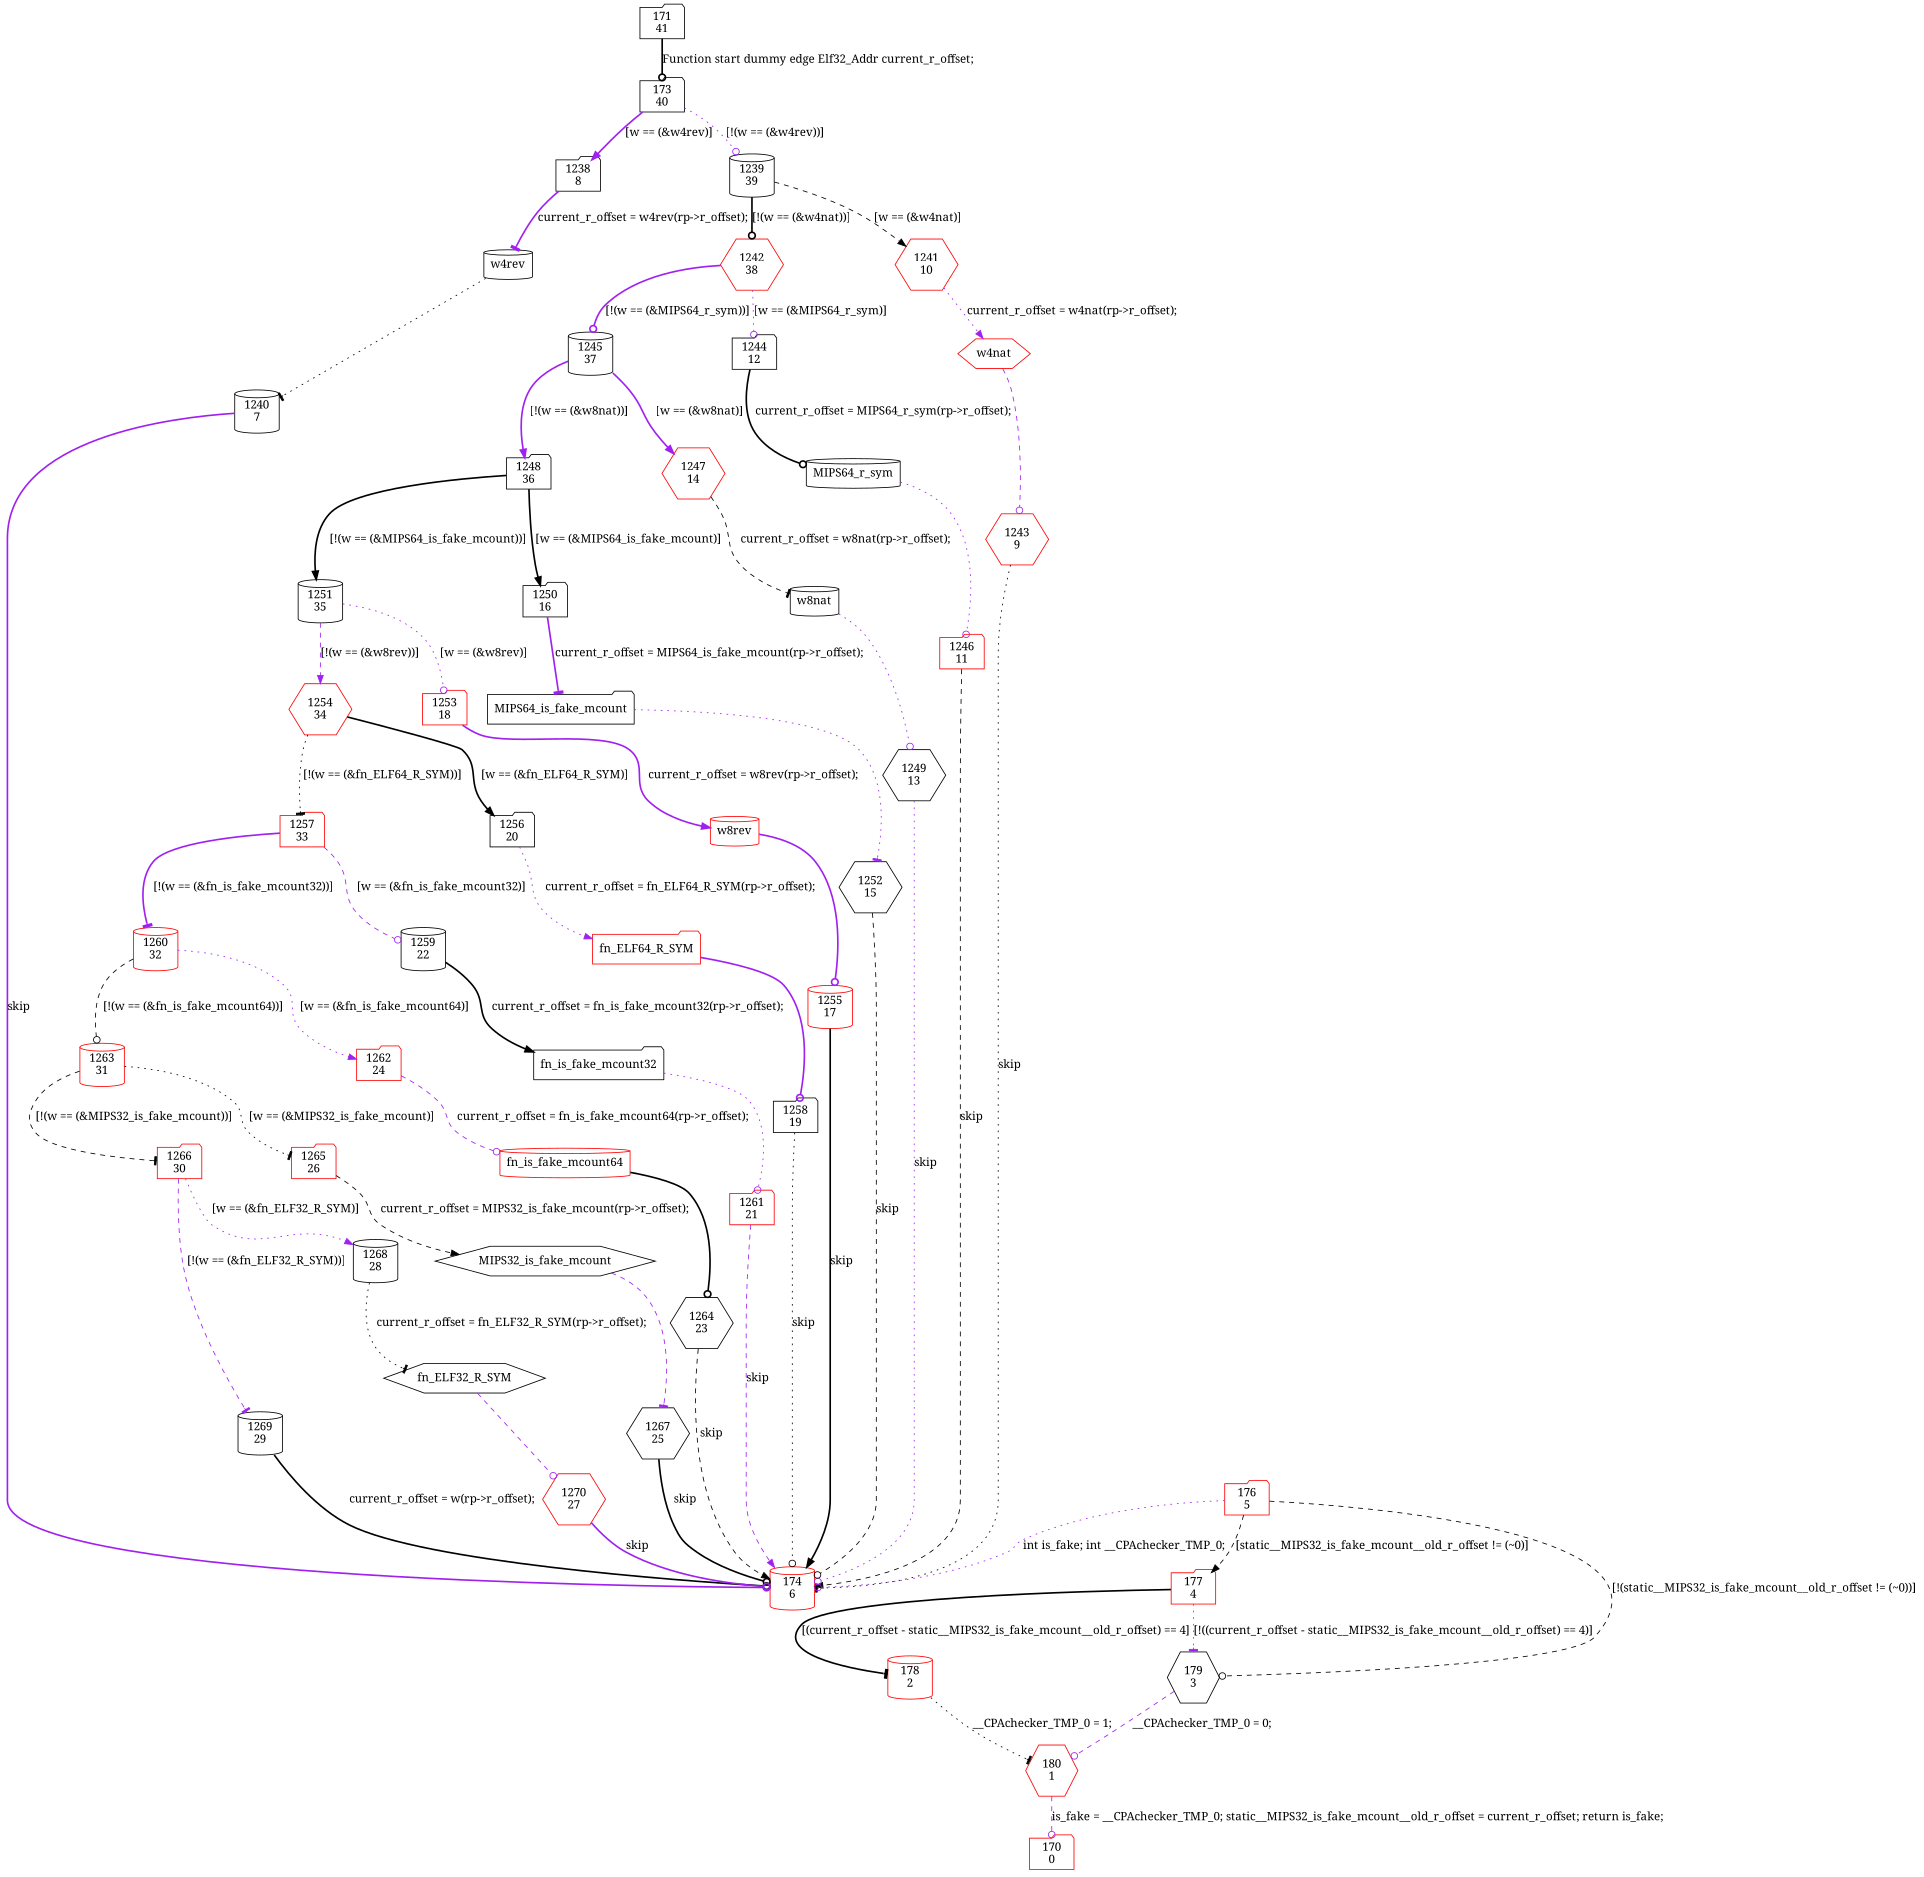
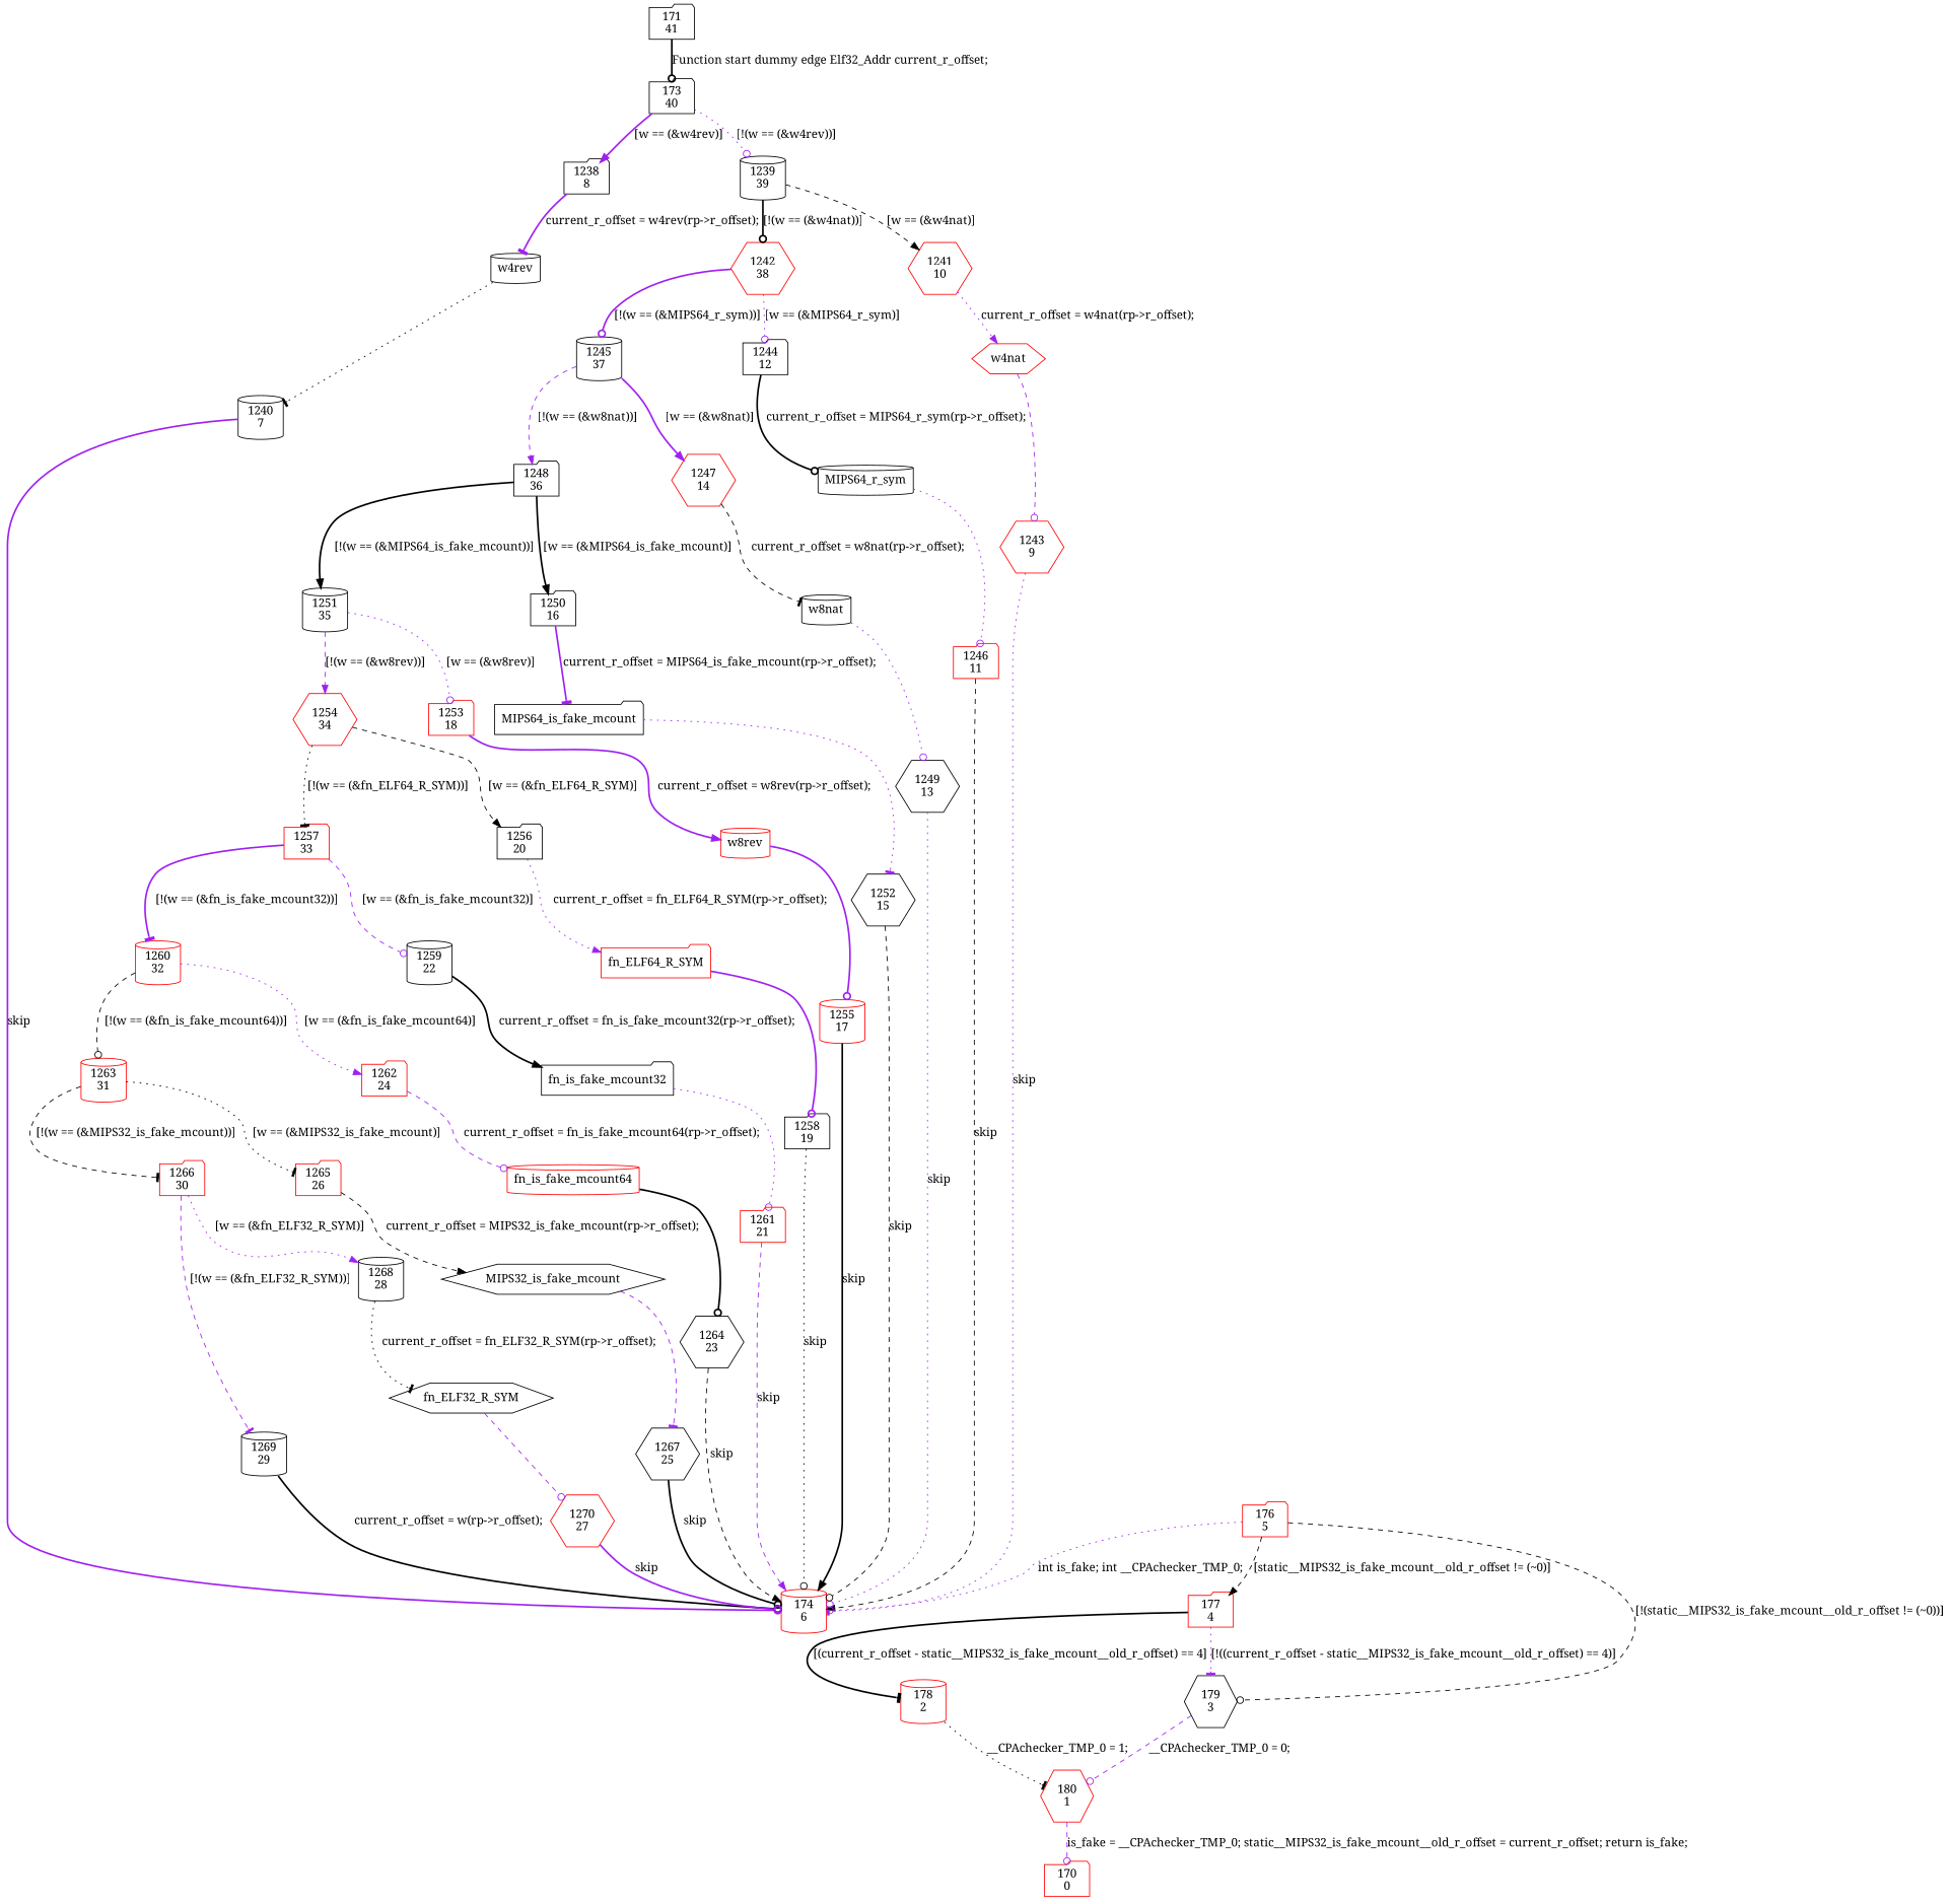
  digraph {
    fontname="Noto Serif"
    node [color=black fontname="Noto Serif" shape=folder]
    edge [arrowhead=odot color=purple fontname="Noto Serif" style=bold]
    n1 [label="171\n41"]
    n2 [label="173\n40"]
    n3 [label="1238\n8"]
    n4 [label="1239\n39" shape=cylinder]
    n5 [label=w4rev shape=cylinder]
    n6 [color=red label="1241\n10" shape=hexagon]
    n7 [color=red label="1242\n38" shape=hexagon]
    n8 [label="1240\n7" shape=cylinder]
    n9 [color=red label=w4nat shape=hexagon]
    n10 [label="1244\n12"]
    n11 [label="1245\n37" shape=cylinder]
    n12 [color=red label="1243\n9" shape=hexagon]
    n13 [label=MIPS64_r_sym shape=cylinder]
    n14 [color=red label="1247\n14" shape=hexagon]
    n15 [label="1248\n36"]
    n16 [color=red label="1246\n11"]
    n17 [label=w8nat shape=cylinder]
    n18 [label="1250\n16"]
    n19 [label="1251\n35" shape=cylinder]
    n20 [label="1249\n13" shape=hexagon]
    n21 [label=MIPS64_is_fake_mcount]
    n22 [color=red label="1253\n18"]
    n23 [color=red label="1254\n34" shape=hexagon]
    n24 [label="1252\n15" shape=hexagon]
    n25 [color=red label=w8rev shape=cylinder]
    n26 [label="1256\n20"]
    n27 [color=red label="1257\n33"]
    n28 [color=red label="1255\n17" shape=cylinder]
    n29 [color=red label=fn_ELF64_R_SYM]
    n30 [label="1259\n22" shape=cylinder]
    n31 [color=red label="1260\n32" shape=cylinder]
    n32 [label="1258\n19"]
    n33 [label=fn_is_fake_mcount32]
    n34 [color=red label="1262\n24"]
    n35 [color=red label="1263\n31" shape=cylinder]
    n36 [color=red label="1261\n21"]
    n37 [color=red label=fn_is_fake_mcount64 shape=cylinder]
    n38 [color=red label="1265\n26"]
    n39 [color=red label="1266\n30"]
    n40 [label="1264\n23" shape=hexagon]
    n41 [label=MIPS32_is_fake_mcount shape=hexagon]
    n42 [label="1268\n28" shape=cylinder]
    n43 [label="1269\n29" shape=cylinder]
    n44 [label="1267\n25" shape=hexagon]
    n45 [label=fn_ELF32_R_SYM shape=hexagon]
    n46 [color=red label="174\n6" shape=cylinder]
    n47 [color=red label="1270\n27" shape=hexagon]
    n48 [color=red label="176\n5"]
    n49 [color=red label="177\n4"]
    n50 [label="179\n3" shape=hexagon]
    n51 [color=red label="178\n2" shape=cylinder]
    n52 [color=red label="180\n1" shape=hexagon]
    n53 [color=red label="170\n0"]
    n1 -> n2 [color=black label="Function start dummy edge Elf32_Addr current_r_offset;"]
    n2 -> n3 [arrowhead=normal label="[w == (&w4rev)]"]
    n2 -> n4 [label="[!(w == (&w4rev))]" style=dotted]
    n3 -> n5 [arrowhead=tee label="current_r_offset = w4rev(rp->r_offset);"]
    n4 -> n6 [arrowhead=normal color=black label="[w == (&w4nat)]" style=dashed]
    n4 -> n7 [color=black label="[!(w == (&w4nat))]"]
    n5 -> n8 [arrowhead=tee color=black style=dotted]
    n6 -> n9 [arrowhead=normal label="current_r_offset = w4nat(rp->r_offset);" style=dotted]
    n7 -> n10 [label="[w == (&MIPS64_r_sym)]" style=dotted]
    n7 -> n11 [label="[!(w == (&MIPS64_r_sym))]"]
    n8 -> n46 [label=skip]
    n9 -> n12 [style=dashed]
    n10 -> n13 [color=black label="current_r_offset = MIPS64_r_sym(rp->r_offset);"]
    n11 -> n14 [arrowhead=normal label="[w == (&w8nat)]"]
-   n11 -> n15 [arrowhead=normal label="[!(w == (&w8nat))]"]
-   n12 -> n46 [arrowhead=tee color=black label=skip style=dotted]
+   n11 -> n15 [arrowhead=normal label="[!(w == (&w8nat))]" style=dashed]
+   n12 -> n46 [arrowhead=tee label=skip style=dotted]
    n13 -> n16 [style=dotted]
    n14 -> n17 [arrowhead=tee color=black label="current_r_offset = w8nat(rp->r_offset);" style=dashed]
    n15 -> n18 [arrowhead=normal color=black label="[w == (&MIPS64_is_fake_mcount)]"]
    n15 -> n19 [arrowhead=normal color=black label="[!(w == (&MIPS64_is_fake_mcount))]"]
    n16 -> n46 [arrowhead=normal color=black label=skip style=dashed]
    n17 -> n20 [style=dotted]
    n18 -> n21 [arrowhead=tee label="current_r_offset = MIPS64_is_fake_mcount(rp->r_offset);"]
    n19 -> n22 [label="[w == (&w8rev)]" style=dotted]
    n19 -> n23 [arrowhead=normal label="[!(w == (&w8rev))]" style=dashed]
    n20 -> n46 [label=skip style=dotted]
    n21 -> n24 [arrowhead=tee style=dotted]
    n22 -> n25 [arrowhead=normal label="current_r_offset = w8rev(rp->r_offset);"]
-   n23 -> n26 [arrowhead=normal color=black label="[w == (&fn_ELF64_R_SYM)]"]
+   n23 -> n26 [arrowhead=normal color=black label="[w == (&fn_ELF64_R_SYM)]" style=dashed]
    n23 -> n27 [arrowhead=tee color=black label="[!(w == (&fn_ELF64_R_SYM))]" style=dotted]
    n24 -> n46 [color=black label=skip style=dashed]
    n25 -> n28
    n26 -> n29 [arrowhead=normal label="current_r_offset = fn_ELF64_R_SYM(rp->r_offset);" style=dotted]
    n27 -> n30 [label="[w == (&fn_is_fake_mcount32)]" style=dashed]
    n27 -> n31 [arrowhead=tee label="[!(w == (&fn_is_fake_mcount32))]"]
    n28 -> n46 [arrowhead=normal color=black label=skip]
    n29 -> n32
    n30 -> n33 [arrowhead=normal color=black label="current_r_offset = fn_is_fake_mcount32(rp->r_offset);"]
    n31 -> n34 [arrowhead=normal label="[w == (&fn_is_fake_mcount64)]" style=dotted]
    n31 -> n35 [color=black label="[!(w == (&fn_is_fake_mcount64))]" style=dashed]
    n32 -> n46 [color=black label=skip style=dotted]
    n33 -> n36 [style=dotted]
    n34 -> n37 [label="current_r_offset = fn_is_fake_mcount64(rp->r_offset);" style=dashed]
    n35 -> n38 [arrowhead=tee color=black label="[w == (&MIPS32_is_fake_mcount)]" style=dotted]
    n35 -> n39 [arrowhead=tee color=black label="[!(w == (&MIPS32_is_fake_mcount))]" style=dashed]
    n36 -> n46 [arrowhead=normal label=skip style=dashed]
    n37 -> n40 [color=black]
    n38 -> n41 [arrowhead=normal color=black label="current_r_offset = MIPS32_is_fake_mcount(rp->r_offset);" style=dashed]
    n39 -> n42 [arrowhead=normal label="[w == (&fn_ELF32_R_SYM)]" style=dotted]
    n39 -> n43 [arrowhead=tee label="[!(w == (&fn_ELF32_R_SYM))]" style=dashed]
    n40 -> n46 [arrowhead=normal color=black label=skip style=dashed]
    n41 -> n44 [arrowhead=tee style=dashed]
    n42 -> n45 [arrowhead=tee color=black label="current_r_offset = fn_ELF32_R_SYM(rp->r_offset);" style=dotted]
    n43 -> n46 [color=black label="current_r_offset = w(rp->r_offset);"]
    n44 -> n46 [color=black label=skip]
    n45 -> n47 [style=dashed]
    n47 -> n46 [label=skip]
    n48 -> n46 [label="int is_fake; int __CPAchecker_TMP_0;" style=dotted]
    n48 -> n49 [arrowhead=normal color=black label="[static__MIPS32_is_fake_mcount__old_r_offset != (~0)]" style=dashed]
    n48 -> n50 [color=black label="[!(static__MIPS32_is_fake_mcount__old_r_offset != (~0))]" style=dashed]
    n49 -> n50 [arrowhead=tee label="[!((current_r_offset - static__MIPS32_is_fake_mcount__old_r_offset) == 4)]" style=dotted]
    n49 -> n51 [arrowhead=tee color=black label="[(current_r_offset - static__MIPS32_is_fake_mcount__old_r_offset) == 4]"]
    n50 -> n52 [label="__CPAchecker_TMP_0 = 0;" style=dashed]
    n51 -> n52 [arrowhead=tee color=black label="__CPAchecker_TMP_0 = 1;" style=dotted]
    n52 -> n53 [label="is_fake = __CPAchecker_TMP_0; static__MIPS32_is_fake_mcount__old_r_offset = current_r_offset; return is_fake;" style=dashed]
  }
